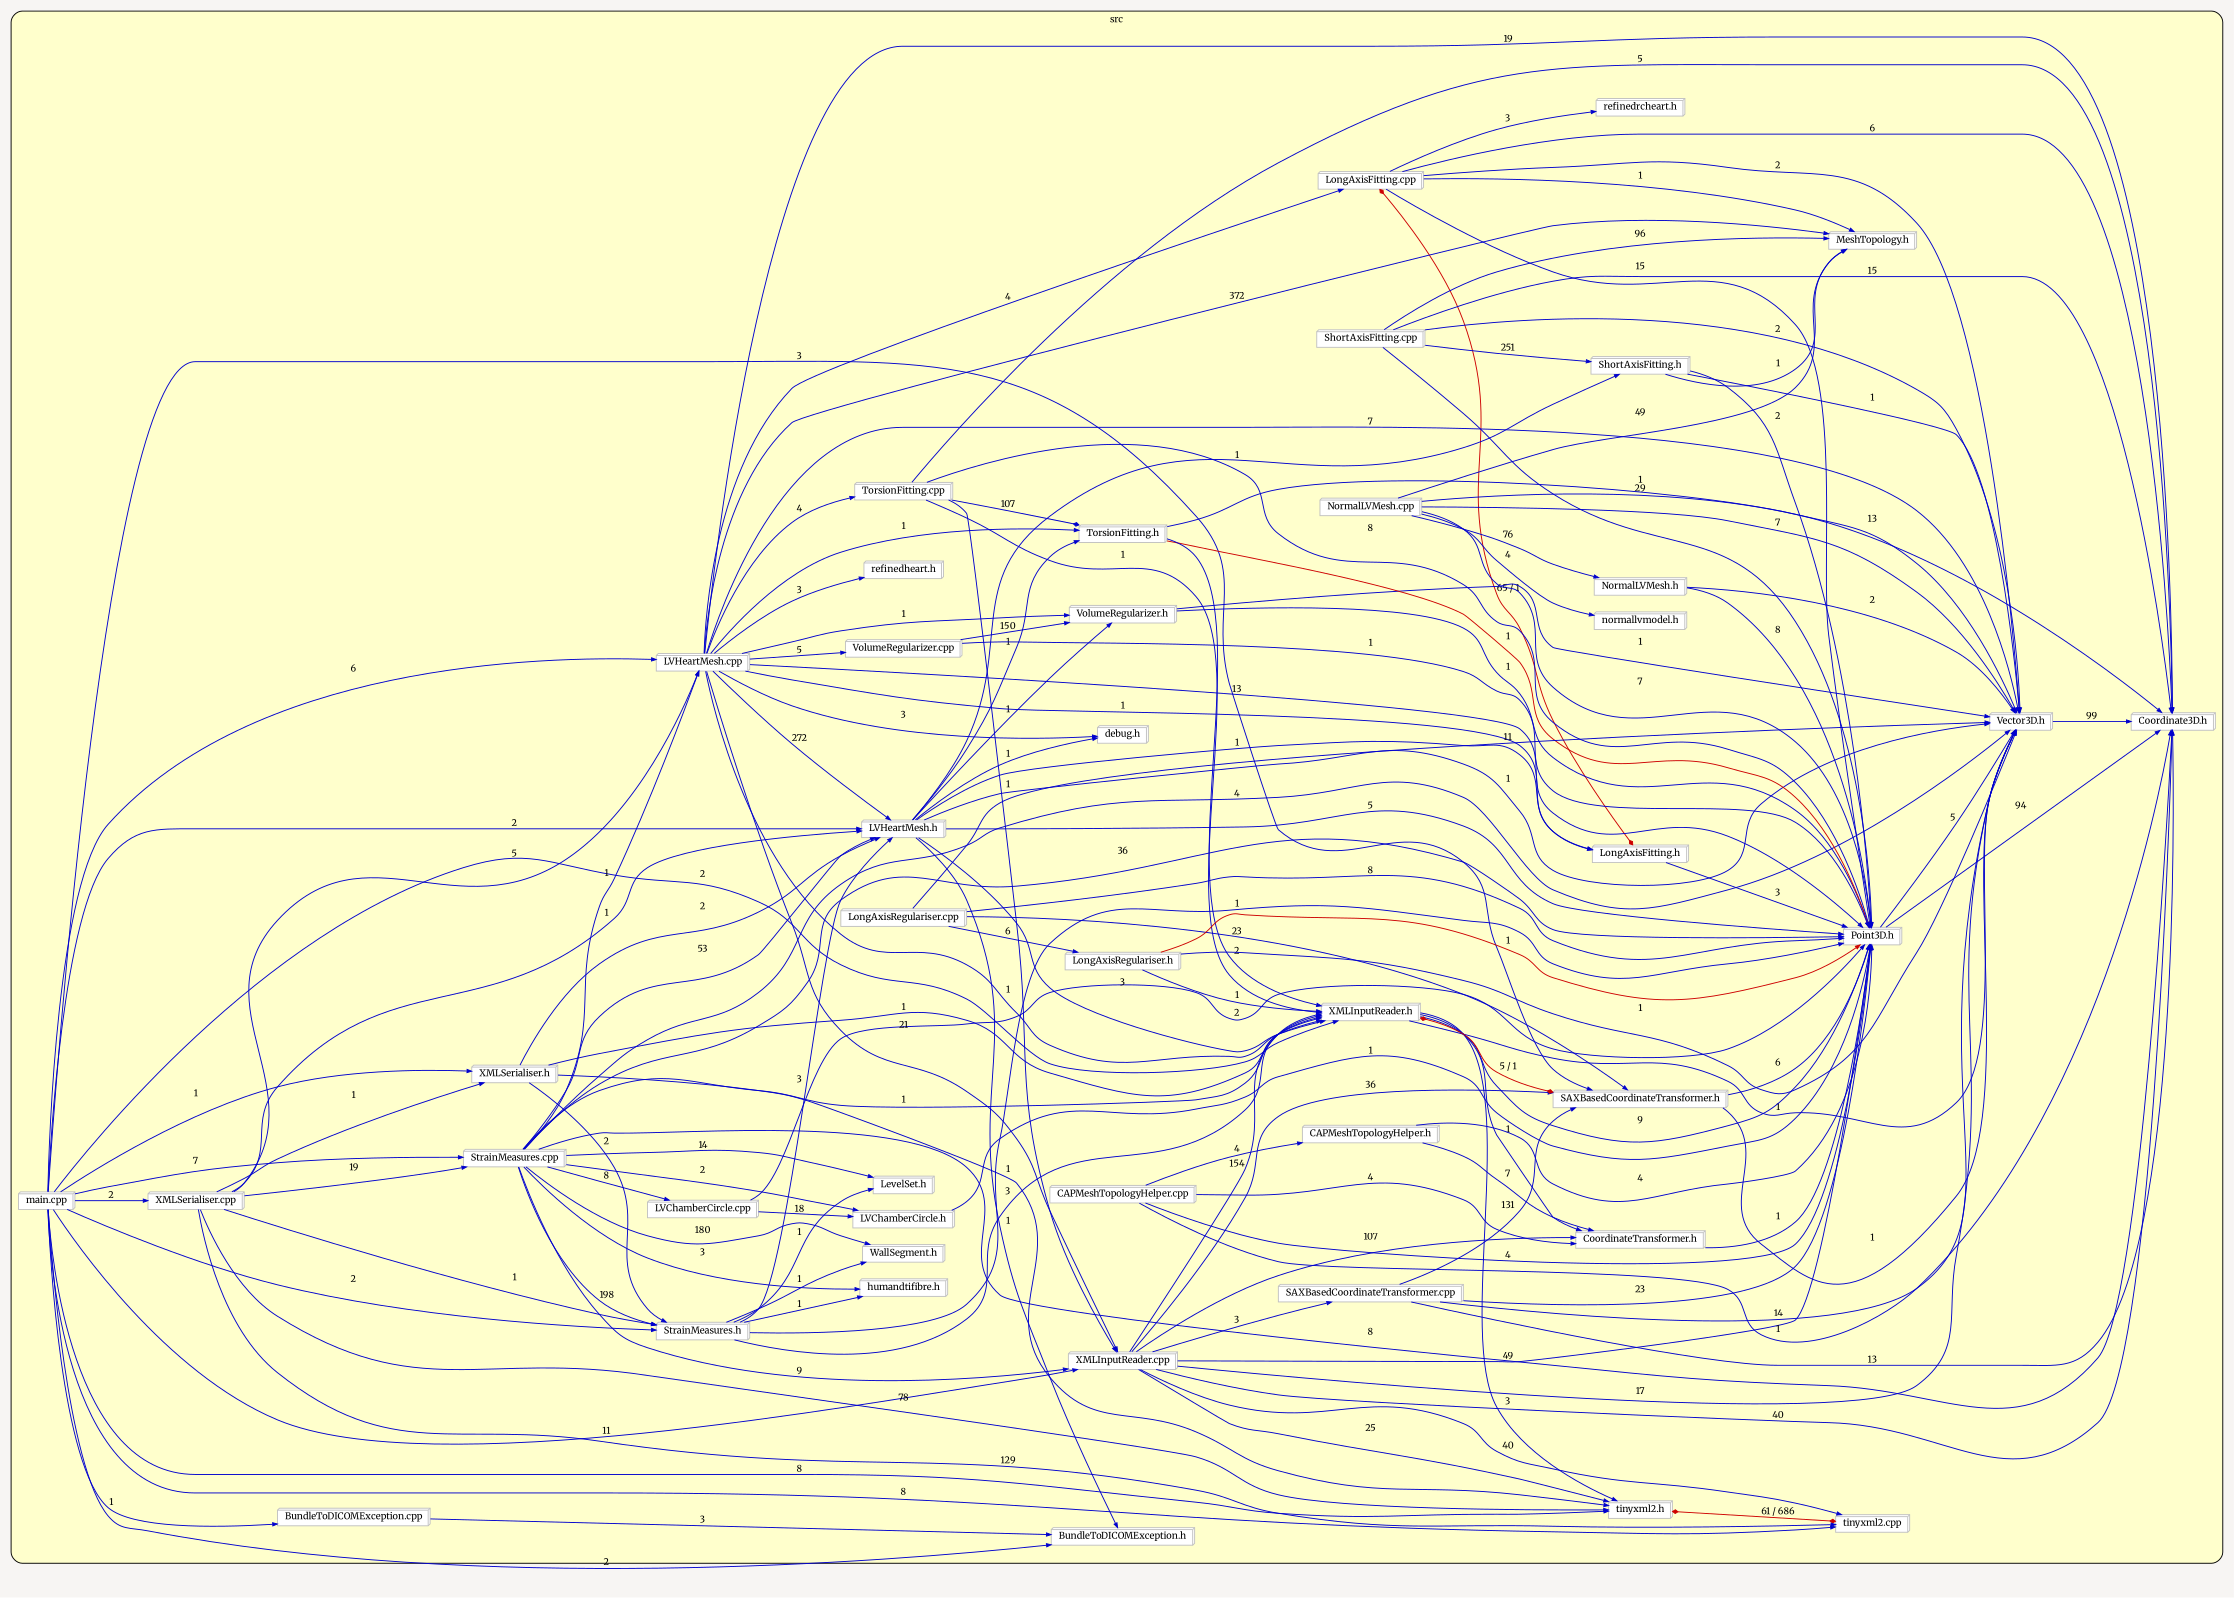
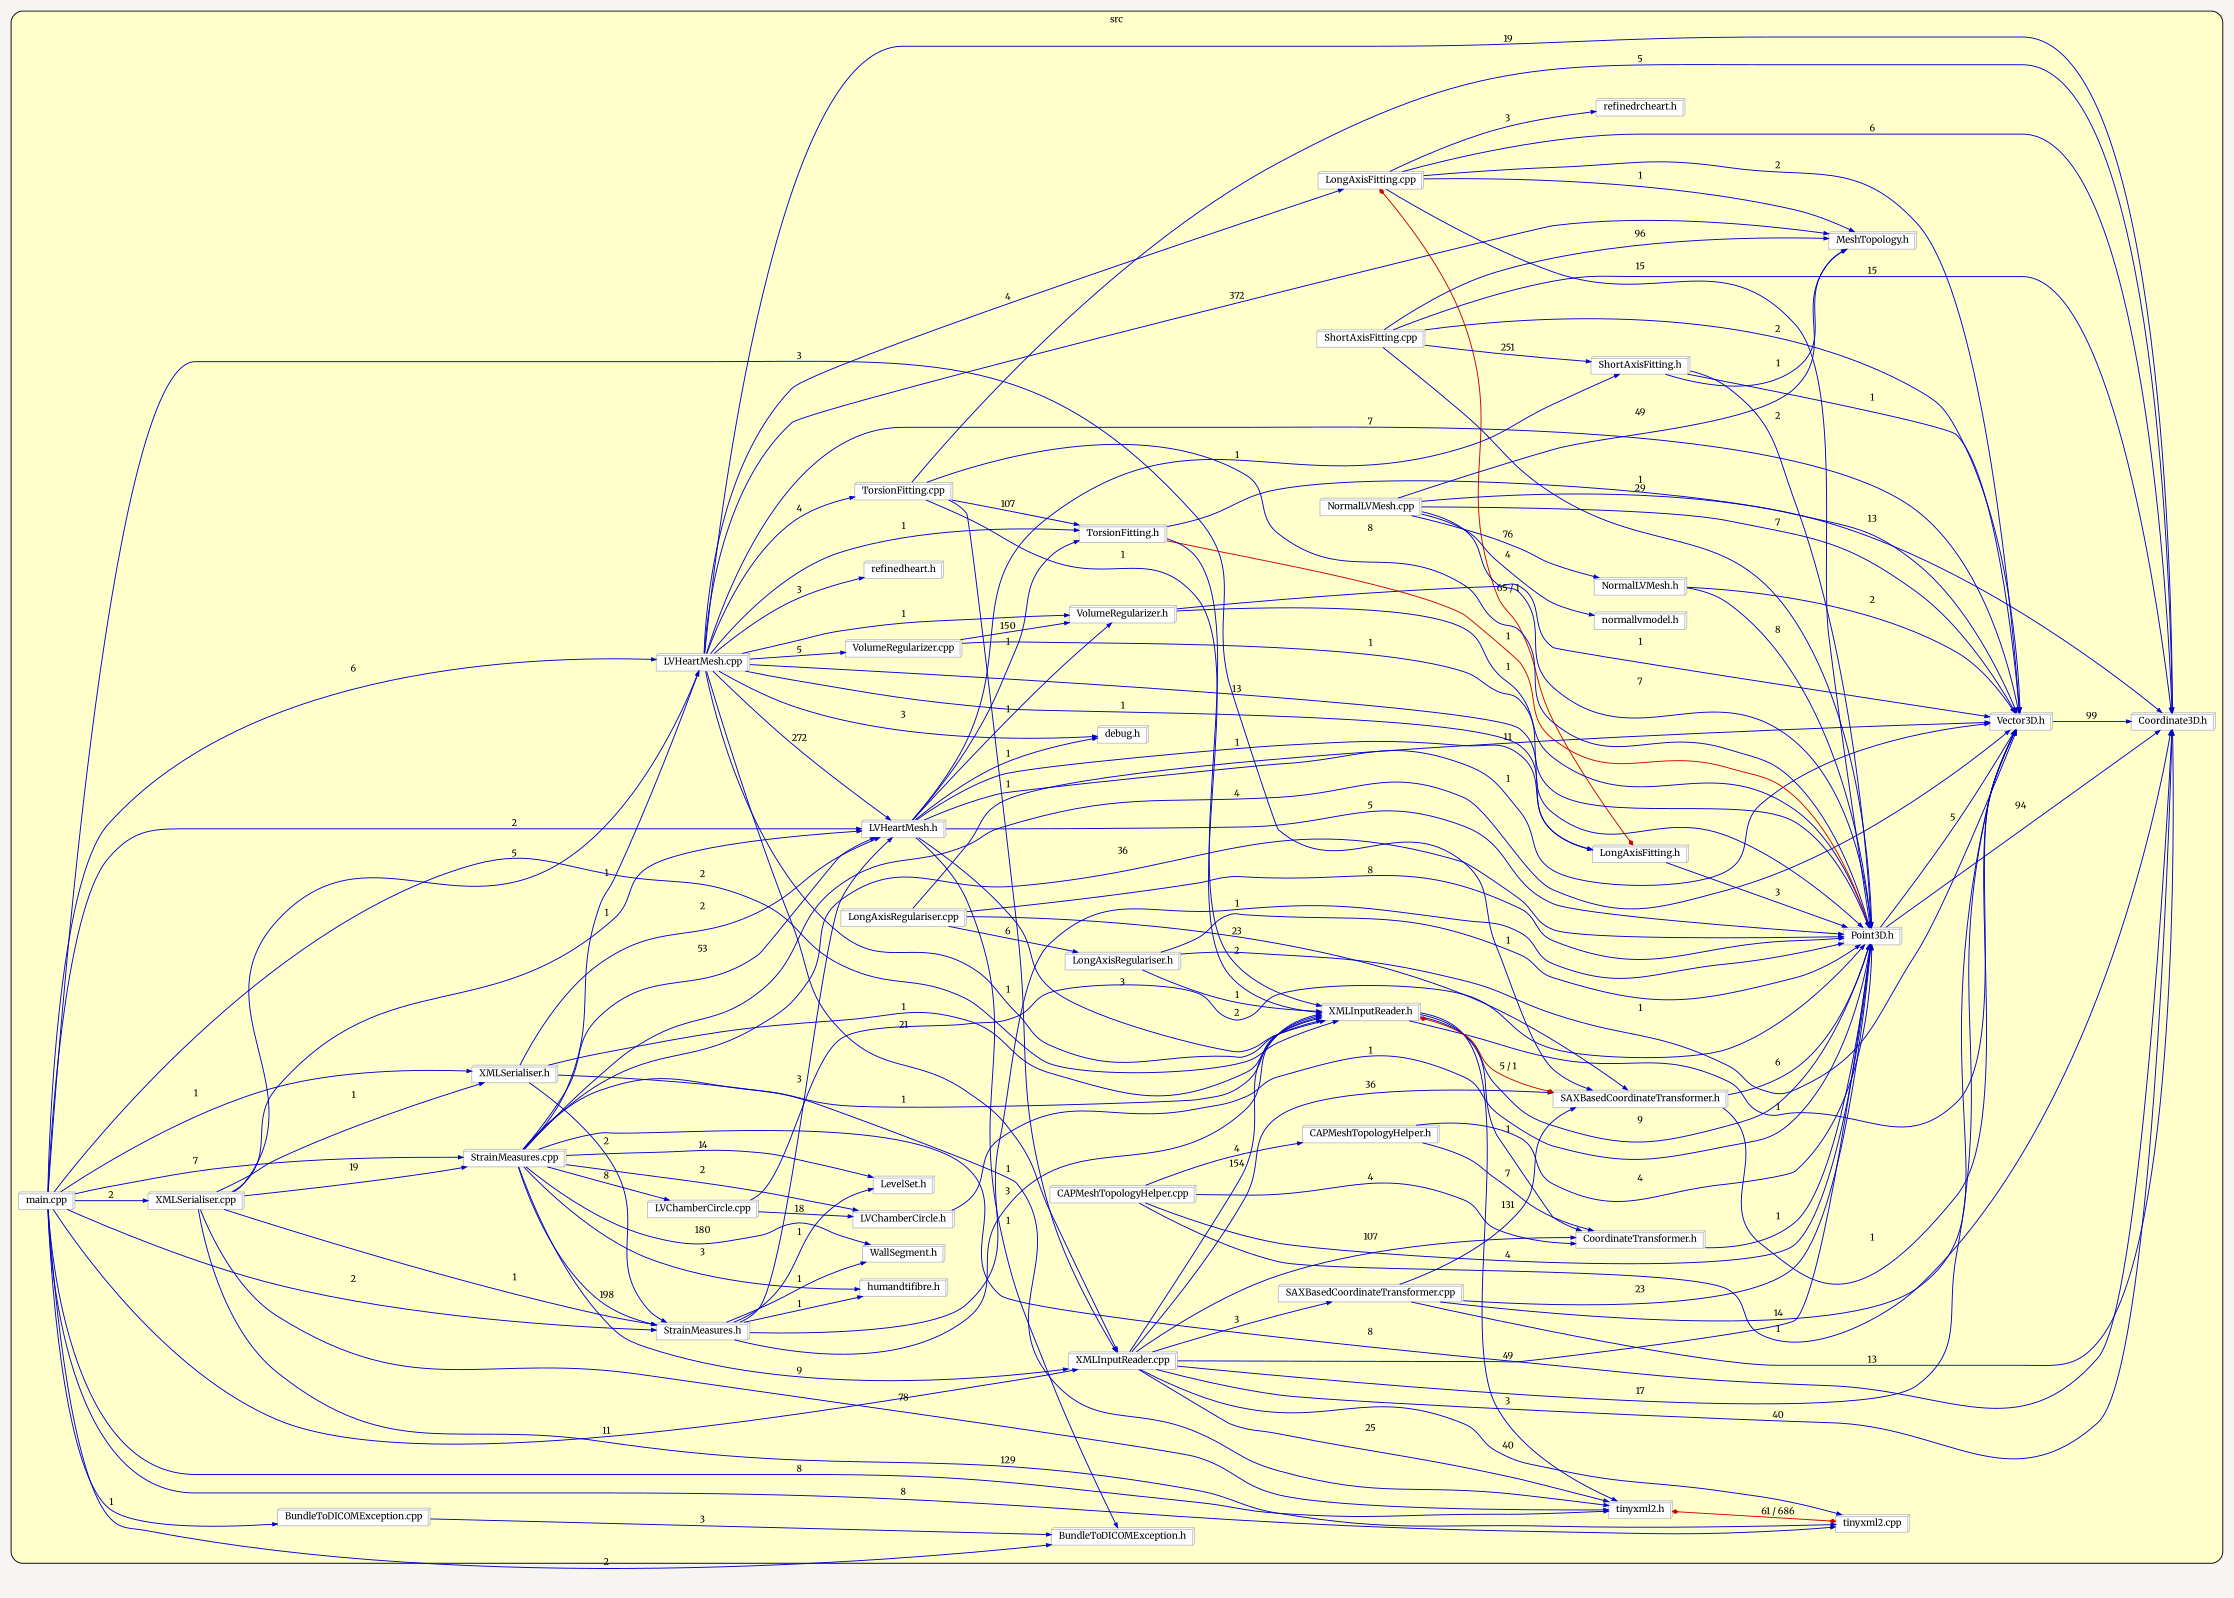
  digraph {
    bgcolor="#F7F5F3"
    compound=true
    fillcolor="#FFFFCC"
    fontname=Merriweather
    fontsize=10
    pack=true
    packmode=clust
    rankdir=LR
    ranksep=1.0
    style="rounded,filled"
    node [color=grey compound=true fillcolor=white fixedsize=false fontname=Merriweather fontsize=10 node_initialized=no shape=box3d style=filled]
    edge [arrowhead=normal arrowsize=0.5 arrowtail=none color=blue3 compound=true dir=forward fontcolor=black fontname=Merriweather fontsize=10]
    __N2 [fixedsize=true height=0.01 shape=none style="invis,none" width=0.347222]
    n2 [height=0.0 label="XMLInputReader.cpp" width=0.0]
    n3 [height=0.0 label="Coordinate3D.h" width=0.0]
    n4 [height=0.0 label="Vector3D.h" width=0.0]
    n5 [height=0.0 label="tinyxml2.cpp" width=0.0]
    n6 [height=0.0 label="Point3D.h" width=0.0]
    n7 [height=0.0 label="SAXBasedCoordinateTransformer.cpp" width=0.0]
    n8 [height=0.0 label="XMLInputReader.h" width=0.0]
    n9 [height=0.0 label="CoordinateTransformer.h" width=0.0]
    n10 [height=0.0 label="tinyxml2.h" width=0.0]
    n11 [height=0.0 label="SAXBasedCoordinateTransformer.h" width=0.0]
    n12 [height=0.0 label="CAPMeshTopologyHelper.h" width=0.0]
    n13 [height=0.0 label="LVChamberCircle.cpp" width=0.0]
    n14 [height=0.0 label="LVChamberCircle.h" width=0.0]
    n15 [height=0.0 label="LongAxisFitting.cpp" width=0.0]
    n16 [height=0.0 label="MeshTopology.h" width=0.0]
    n17 [height=0.0 label="LongAxisFitting.h" width=0.0]
    n18 [height=0.0 label="refinedrcheart.h" width=0.0]
    n19 [height=0.0 label="ShortAxisFitting.cpp" width=0.0]
    n20 [height=0.0 label="ShortAxisFitting.h" width=0.0]
    n21 [height=0.0 label="VolumeRegularizer.h" width=0.0]
    n22 [height=0.0 label="main.cpp" width=0.0]
    n23 [height=0.0 label="StrainMeasures.h" width=0.0]
    n24 [height=0.0 label="StrainMeasures.cpp" width=0.0]
    n25 [height=0.0 label="BundleToDICOMException.cpp" width=0.0]
    n26 [height=0.0 label="LVHeartMesh.h" width=0.0]
    n27 [height=0.0 label="BundleToDICOMException.h" width=0.0]
    n28 [height=0.0 label="XMLSerialiser.cpp" width=0.0]
    n29 [height=0.0 label="XMLSerialiser.h" width=0.0]
    n30 [height=0.0 label="LVHeartMesh.cpp" width=0.0]
    n31 [height=0.0 label="WallSegment.h" width=0.0]
    n32 [height=0.0 label="LevelSet.h" width=0.0]
    n33 [height=0.0 label="humandtifibre.h" width=0.0]
    n34 [height=0.0 label="TorsionFitting.h" width=0.0]
    n35 [height=0.0 label="debug.h" width=0.0]
    n36 [height=0.0 label="TorsionFitting.cpp" width=0.0]
    n37 [height=0.0 label="refinedheart.h" width=0.0]
    n38 [height=0.0 label="VolumeRegularizer.cpp" width=0.0]
    n39 [height=0.0 label="LongAxisRegulariser.cpp" width=0.0]
    n40 [height=0.0 label="LongAxisRegulariser.h" width=0.0]
    n41 [height=0.0 label="NormalLVMesh.h" width=0.0]
    n42 [height=0.0 label="NormalLVMesh.cpp" width=0.0]
    n43 [height=0.0 label="normallvmodel.h" width=0.0]
    n44 [height=0.0 label="CAPMeshTopologyHelper.cpp" width=0.0]
    subgraph cluster_1 {
      label=src
      __N2
      n2
      n3
      n4
      n5
      n6
      n7
      n8
      n9
      n10
      n11
      n12
      n13
      n14
      n15
      n16
      n17
      n18
      n19
      n20
      n21
      n22
      n23
      n24
      n25
      n26
      n27
      n28
      n29
      n30
      n31
      n32
      n33
      n34
      n35
      n36
      n37
      n38
      n39
      n40
      n41
      n42
      n43
      n44
    }
    n2 -> n3 [label=40]
    n2 -> n4 [label=17]
    n2 -> n5 [label=40]
    n2 -> n6 [label=49]
    n2 -> n7 [label=3]
    n2 -> n8 [label=154]
    n2 -> n9 [label=107]
    n2 -> n10 [label=25]
    n2 -> n11 [label=36]
    n4 -> n3 [label=99]
    n6 -> n3 [label=94]
    n6 -> n4 [label=5]
    n7 -> n3 [label=13]
    n7 -> n4 [label=14]
    n7 -> n6 [label=23]
    n7 -> n11 [label=131]
    n8 -> n4 [label=1]
    n8 -> n6 [label=9]
    n8 -> n9 [label=1]
    n8 -> n10 [label=3]
    n8 -> n11 [arrowhead=diamond arrowtail=diamond color=red3 dir=both label="5 / 1"]
    n9 -> n6 [label=1]
    n10 -> n5 [arrowhead=diamond arrowtail=diamond color=red3 dir=both label="61 / 686"]
    n11 -> n4 [label=1]
    n11 -> n6 [label=6]
    n12 -> n6 [label=4]
    n12 -> n9 [label=7]
    n13 -> n6 [label=2]
    n13 -> n14 [label=18]
    n14 -> n6 [arrowhead=diamond label=1]
    n15 -> n3 [label=6]
    n15 -> n4 [label=2]
    n15 -> n6 [label=15]
    n15 -> n16 [label=1]
    n15 -> n17 [arrowhead=diamond arrowtail=diamond color=red3 dir=both label="65 / 1"]
    n15 -> n18 [label=3]
    n17 -> n6 [label=3]
    n19 -> n3 [label=15]
    n19 -> n4 [label=2]
    n19 -> n6 [label=29]
    n19 -> n16 [label=96]
    n19 -> n20 [label=251]
    n20 -> n4 [label=1]
    n20 -> n6 [label=2]
    n20 -> n16 [label=1]
    n21 -> n4 [label=1]
    n21 -> n6 [label=1]
    n22 -> n2 [label=11]
    n22 -> n5 [label=8]
    n22 -> n8 [label=2]
    n22 -> n10 [label=8]
    n22 -> n11 [label=3]
    n22 -> n23 [label=2]
    n22 -> n24 [label=7]
    n22 -> n25 [label=1]
    n22 -> n26 [label=2]
    n22 -> n27 [label=2]
    n22 -> n28 [label=2]
    n22 -> n29 [label=1]
    n22 -> n30 [label=6]
    n23 -> n6 [label=1]
    n23 -> n8 [label=3]
    n23 -> n26 [label=3]
    n23 -> n31 [label=1]
    n23 -> n32 [label=1]
    n23 -> n33 [label=1]
    n24 -> n2 [label=9]
    n24 -> n3 [label=8]
    n24 -> n4 [label=4]
    n24 -> n6 [label=36]
    n24 -> n8 [label=1]
    n24 -> n13 [label=8]
    n24 -> n14 [label=2]
    n24 -> n23 [label=198]
    n24 -> n26 [label=53]
    n24 -> n30 [label=1]
    n24 -> n31 [label=180]
    n24 -> n32 [label=14]
    n24 -> n33 [label=3]
    n25 -> n27 [label=3]
    n26 -> n4 [label=1]
    n26 -> n6 [label=5]
    n26 -> n8 [label=3]
    n26 -> n17 [label=1]
    n26 -> n20 [label=1]
    n26 -> n21 [label=1]
    n26 -> n27 [label=1]
    n26 -> n34 [label=1]
    n26 -> n35 [label=1]
    n28 -> n5 [label=129]
    n28 -> n10 [label=78]
    n28 -> n23 [label=1]
    n28 -> n24 [label=19]
    n28 -> n26 [label=1]
    n28 -> n29 [label=1]
    n28 -> n30 [label=5]
    n29 -> n8 [label=1]
    n29 -> n10 [label=1]
    n29 -> n23 [label=2]
    n29 -> n26 [label=2]
    n30 -> n2 [label=21]
    n30 -> n3 [label=19]
    n30 -> n4 [label=7]
    n30 -> n6 [label=13]
    n30 -> n8 [label=1]
    n30 -> n15 [label=4]
    n30 -> n16 [label=372]
    n30 -> n17 [label=1]
    n30 -> n21 [label=1]
    n30 -> n26 [label=272]
    n30 -> n34 [label=1]
    n30 -> n35 [label=3]
    n30 -> n36 [label=4]
    n30 -> n37 [label=3]
    n30 -> n38 [label=5]
    n34 -> n4 [label=1]
    n34 -> n6 [color=red3 label=1]
    n34 -> n8 [label=2]
    n36 -> n2 [label=1]
    n36 -> n3 [label=5]
    n36 -> n6 [label=8]
    n36 -> n8 [label=1]
-   n36 -> n34 [arrowhead=diamond label=107]
+   n36 -> n34 [label=107]
    n38 -> n6 [label=1]
    n38 -> n21 [label=150]
    n39 -> n4 [label=11]
    n39 -> n6 [label=8]
    n39 -> n11 [label=23]
    n39 -> n40 [label=6]
    n40 -> n4 [label=1]
-   n40 -> n6 [color=red3 label=1]
+   n40 -> n6 [label=1]
    n40 -> n8 [label=1]
    n41 -> n4 [label=2]
    n41 -> n6 [label=8]
    n42 -> n3 [label=13]
    n42 -> n4 [label=7]
    n42 -> n6 [label=7]
    n42 -> n16 [label=49]
    n42 -> n41 [label=76]
    n42 -> n43 [label=4]
    n44 -> n3 [label=1]
    n44 -> n6 [label=4]
    n44 -> n9 [label=4]
    n44 -> n12 [label=4]
  }
